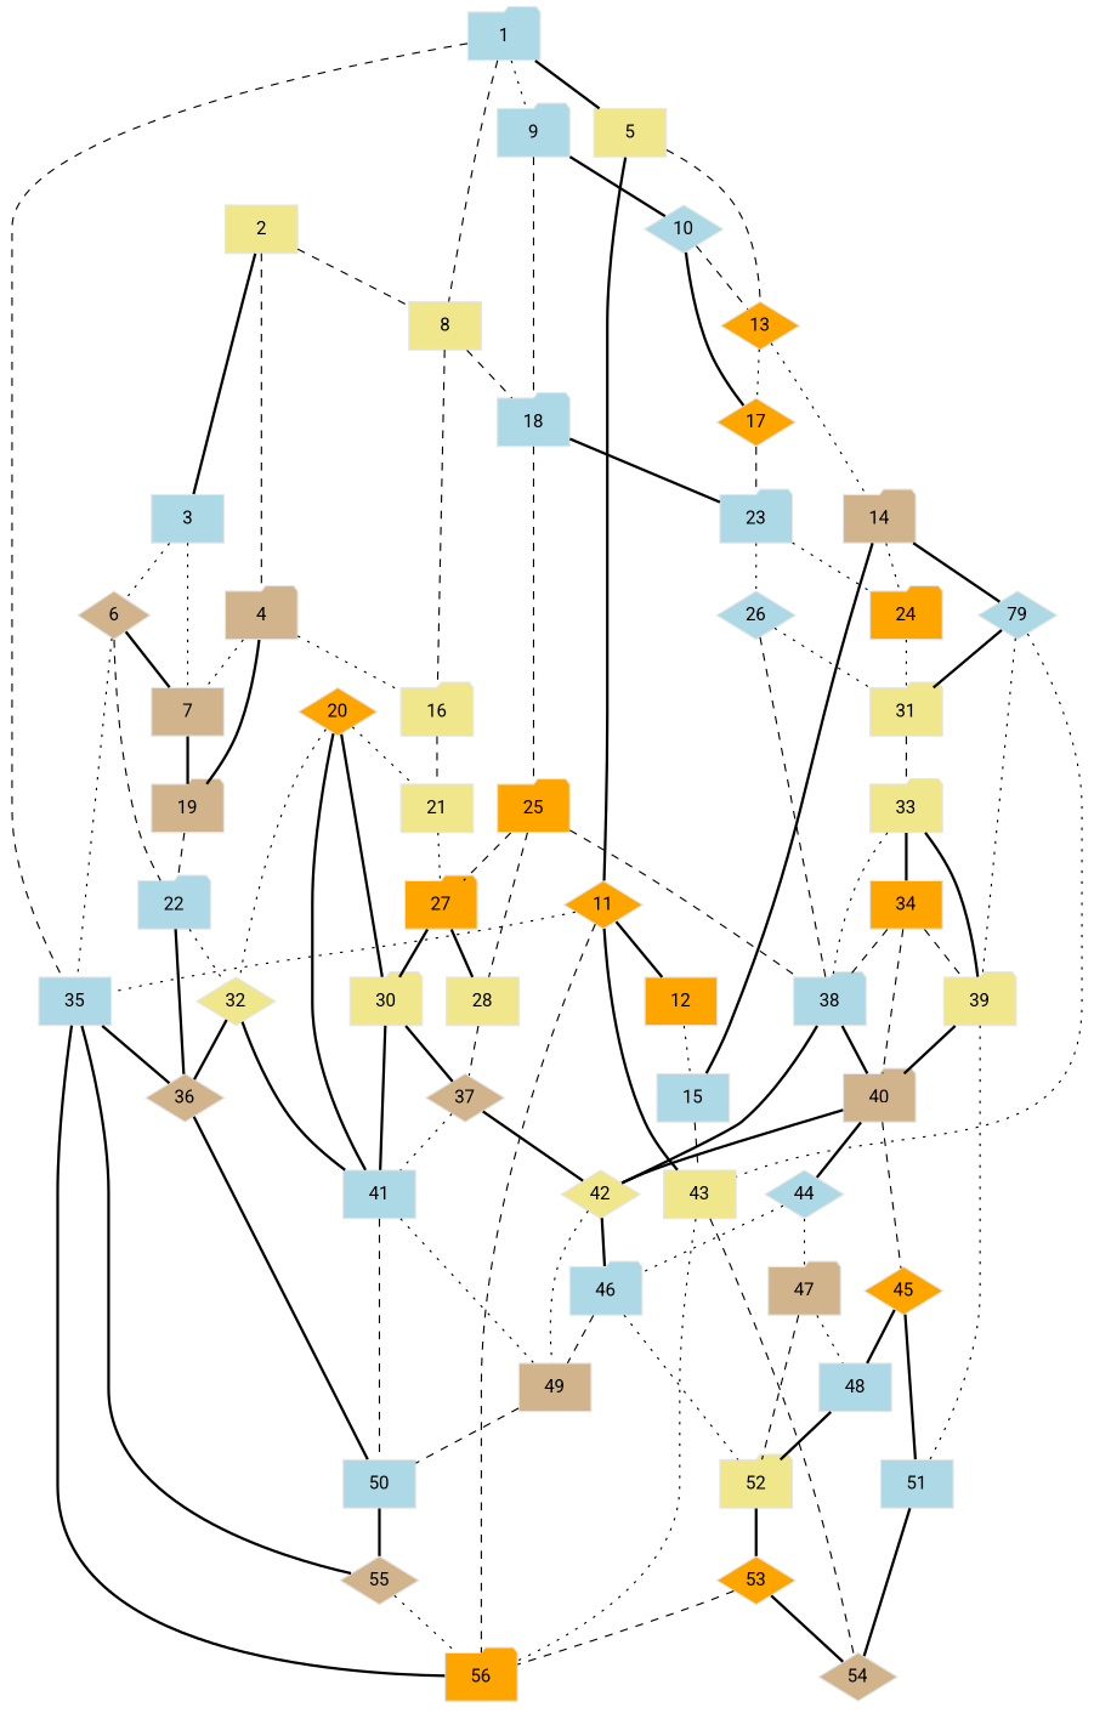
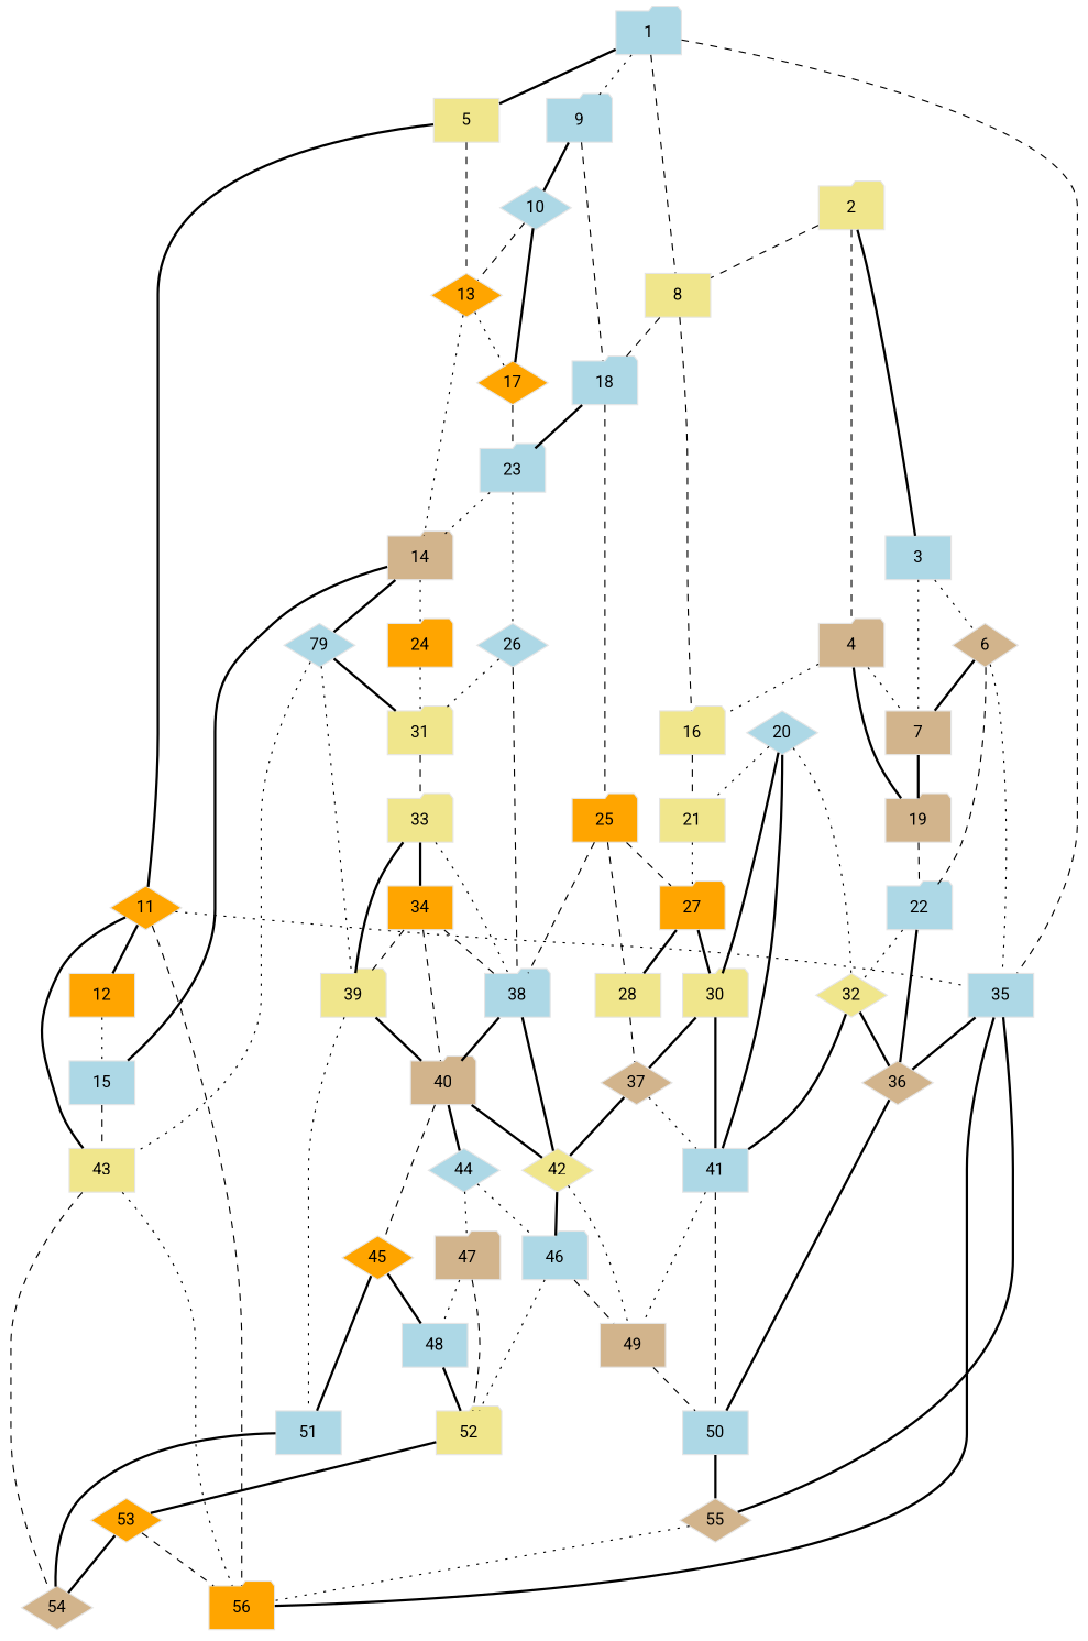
  graph {
    fontname=Roboto
    node [color=gray90 fillcolor=lightblue fontname=Roboto shape=folder style=filled]
    edge [fontname=Roboto style=bold weight=1.0]
    5 [fillcolor=khaki shape=box]
    1
    8 [fillcolor=khaki shape=box]
    9
    35 [shape=box]
    11 [fillcolor=orange shape=diamond]
    13 [fillcolor=orange shape=diamond]
    16 [fillcolor=khaki]
    18
    10 [shape=diamond]
    56 [fillcolor=orange]
    36 [fillcolor=tan shape=diamond]
    55 [fillcolor=tan shape=diamond]
-   2 [fillcolor=khaki shape=box]
+   2 [fillcolor=khaki]
    3 [shape=box]
    4 [fillcolor=tan]
    6 [fillcolor=tan shape=diamond]
    7 [fillcolor=tan shape=box]
    19 [fillcolor=tan]
    22
    21 [fillcolor=khaki shape=box]
    12 [fillcolor=orange shape=box]
    43 [fillcolor=khaki shape=box]
    17 [fillcolor=orange shape=diamond]
    14 [fillcolor=tan]
    32 [fillcolor=khaki shape=diamond]
    23
    25 [fillcolor=orange]
    15 [shape=box]
    54 [fillcolor=tan shape=diamond]
    24 [fillcolor=orange]
    n32 [label=79 shape=diamond]
    31 [fillcolor=khaki]
    39 [fillcolor=khaki]
    27 [fillcolor=orange]
    26 [shape=diamond]
    28 [fillcolor=khaki shape=box]
    38
-   20 [fillcolor=orange shape=diamond]
+   20 [shape=diamond]
    30 [fillcolor=khaki]
    41 [shape=box]
    37 [fillcolor=tan shape=diamond]
    50 [shape=box]
    49 [fillcolor=tan shape=box]
    33 [fillcolor=khaki]
    40 [fillcolor=tan]
    42 [fillcolor=khaki shape=diamond]
    51 [shape=box]
    34 [fillcolor=orange shape=box]
    44 [shape=diamond]
    45 [fillcolor=orange shape=diamond]
    46
    47 [fillcolor=tan]
    48 [shape=box]
    52 [fillcolor=khaki]
    53 [fillcolor=orange shape=diamond]
    5 -- 11
    5 -- 13 [style=dashed]
    1 -- 5
    1 -- 8 [style=dashed]
    1 -- 9 [style=dotted]
    1 -- 35 [style=dashed]
    8 -- 16 [style=dashed]
    8 -- 18 [style=dashed]
    9 -- 18 [style=dashed]
    9 -- 10 [weight=2.0]
    35 -- 56
    35 -- 36
    35 -- 55
    11 -- 35 [style=dotted]
    11 -- 56 [style=dashed]
    11 -- 12
    11 -- 43
    13 -- 17 [style=dotted]
    13 -- 14 [style=dotted]
    16 -- 21 [style=dashed weight=2.0]
    18 -- 23
    18 -- 25 [style=dashed]
    10 -- 13 [style=dashed]
    10 -- 17
    36 -- 50
    55 -- 56 [style=dotted]
    2 -- 8 [style=dashed]
    2 -- 3
    2 -- 4 [style=dashed]
    3 -- 6 [style=dotted]
    3 -- 7 [style=dotted]
    4 -- 16 [style=dotted]
    4 -- 7 [style=dotted]
    4 -- 19
    6 -- 35 [style=dotted]
    6 -- 7
    6 -- 22 [style=dashed]
    7 -- 19
    19 -- 22 [style=dashed]
    22 -- 36
    22 -- 32 [style=dotted]
    21 -- 27 [style=dotted]
    12 -- 15 [style=dotted weight=2.0]
    43 -- 56 [style=dotted]
    43 -- 54 [style=dashed]
    17 -- 23 [style=dashed]
    14 -- 15
    14 -- 24 [style=dotted]
    14 -- n32
    32 -- 36
    32 -- 41
-   23 -- 24 [style=dotted]
+   23 -- 14 [style=dotted]
    23 -- 26 [style=dotted]
    25 -- 27 [style=dashed]
    25 -- 28 [style=dashed]
    25 -- 38 [style=dashed]
    15 -- 43 [style=dashed]
    24 -- 31 [style=dotted]
    n32 -- 43 [style=dotted]
    n32 -- 31
    n32 -- 39 [style=dotted]
    31 -- 33 [style=dashed]
    39 -- 40
    39 -- 51 [style=dotted]
    27 -- 28
    27 -- 30
    26 -- 31 [style=dotted]
    26 -- 38 [style=dashed]
    28 -- 37 [style=dashed]
    38 -- 40
    38 -- 42
    20 -- 21 [style=dotted]
    20 -- 32 [style=dotted]
    20 -- 30
    20 -- 41
    30 -- 41
    30 -- 37
    41 -- 50 [style=dashed]
    41 -- 49 [style=dotted]
    37 -- 41 [style=dotted]
    37 -- 42
    50 -- 55
    49 -- 50 [style=dashed]
    33 -- 39
    33 -- 38 [style=dotted]
    33 -- 34
    40 -- 42
    40 -- 44
    40 -- 45 [style=dashed]
    42 -- 49 [style=dotted]
    42 -- 46
    51 -- 54 [weight=2.0]
    34 -- 39 [style=dashed]
    34 -- 38 [style=dashed]
    34 -- 40 [style=dashed]
    44 -- 46 [style=dotted]
    44 -- 47 [style=dotted]
    45 -- 51
    45 -- 48
    46 -- 49 [style=dashed]
    46 -- 52 [style=dotted]
    47 -- 48 [style=dotted weight=2.0]
    47 -- 52 [style=dashed]
    48 -- 52
    52 -- 53
    53 -- 56 [style=dashed]
    53 -- 54
  }
